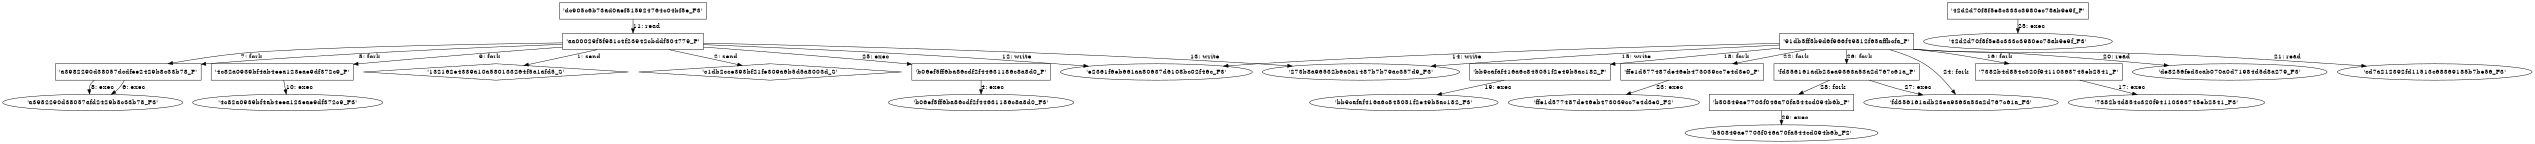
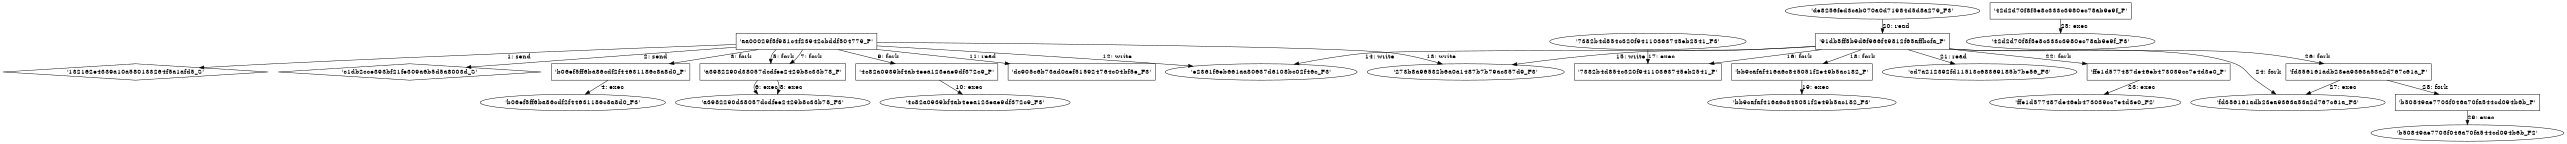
  digraph {
    engine=neato
    fixedsize=false
    fontsize=10
    nodesep=0.3
    rankdir=TB
    ranksep=0
    splines=true
    node [node_type=Process shape=ellipse]
    "'132162e4339a10a580133264f5a1afd5_S'" [node_type=Socket shape=diamond]
    "'aa00029f5f981c4f23942cbddf504779_P'" [shape=box]
    "'c1db2cce393bf21fe309a6b5d5a8003d_S'" [node_type=Socket shape=diamond]
    "'b06ef5ff6ba86cdf2f44631186c8a8d0_P'" [shape=box]
    "'a3982290d38057dcdfee2429b8c33b78_P'" [shape=box]
    "'4c82a0939bf4ab4eea123eae9df372c9_P'" [shape=box]
    "'dc905c6b73ad0aef515924764c04bf5e_F3'" [node_type=file shape=box]
    "'e2361f6eb661aa80637d6108bc02f46c_F3'" [node_type=file]
    "'273b8a96532b6a0a1487b7b79ac357d9_F3'" [node_type=file]
    "'b06ef5ff6ba86cdf2f44631186c8a8d0_F3'" [node_type=File]
-   "'a3982290d38057dcdfee2429b8c33b78_F3'" [node_type=File label="'a3982290d38057afd2429b8c33b78_F3'"]
+   "'a3982290d38057dcdfee2429b8c33b78_F3'" [node_type=File]
    "'4c82a0939bf4ab4eea123eae9df372c9_F3'" [node_type=File]
    "'91db5ff5b9d6f966f49812f65affbcfa_P'" [shape=box]
    "'7382b4d854c320f94110363745eb2541_P'" [shape=box]
    "'bb9cafaf416a6c845051f2e49b5ac182_P'" [shape=box]
    "'de8256fed3cab070a0d71984d5d8a279_F3'" [node_type=file]
    "'cd7a212392fd11513c68369185b7be56_F3'" [node_type=file]
    "'ffe1d577487de46eb473039cc7e4d3e0_P'" [shape=box]
    "'fd356161adb23ea9363a53a2d767c61a_P'" [shape=box]
    "'fd356161adb23ea9363a53a2d767c61a_F3'" [node_type=File]
    "'7382b4d854c320f94110363745eb2541_F3'" [node_type=File]
    "'bb9cafaf416a6c845051f2e49b5ac182_F3'" [node_type=File]
    "'ffe1d577487de46eb473039cc7e4d3e0_F2'" [node_type=File]
    "'42d2d70f8f5e8c333c3980ec78ab9e9f_P'" [shape=box]
    "'42d2d70f8f5e8c333c3980ec78ab9e9f_F3'" [node_type=File]
    "'b50849ae7703f046a70fa544cd094b6b_P'" [shape=box]
    "'b50849ae7703f046a70fa544cd094b6b_F2'" [node_type=File]
    "'aa00029f5f981c4f23942cbddf504779_P'" -> "'132162e4339a10a580133264f5a1afd5_S'" [label="1: send"]
    "'aa00029f5f981c4f23942cbddf504779_P'" -> "'c1db2cce393bf21fe309a6b5d5a8003d_S'" [label="2: send"]
-   "'aa00029f5f981c4f23942cbddf504779_P'" -> "'b06ef5ff6ba86cdf2f44631186c8a8d0_P'" [label="25: exec"]
+   "'aa00029f5f981c4f23942cbddf504779_P'" -> "'b06ef5ff6ba86cdf2f44631186c8a8d0_P'" [label="3: fork"]
    "'aa00029f5f981c4f23942cbddf504779_P'" -> "'a3982290d38057dcdfee2429b8c33b78_P'" [label="5: fork"]
    "'aa00029f5f981c4f23942cbddf504779_P'" -> "'a3982290d38057dcdfee2429b8c33b78_P'" [label="7: fork"]
    "'aa00029f5f981c4f23942cbddf504779_P'" -> "'4c82a0939bf4ab4eea123eae9df372c9_P'" [label="9: fork"]
-   "'dc905c6b73ad0aef515924764c04bf5e_F3'" -> "'aa00029f5f981c4f23942cbddf504779_P'" [label="11: read"]
+   "'aa00029f5f981c4f23942cbddf504779_P'" -> "'dc905c6b73ad0aef515924764c04bf5e_F3'" [label="11: read"]
    "'aa00029f5f981c4f23942cbddf504779_P'" -> "'e2361f6eb661aa80637d6108bc02f46c_F3'" [label="12: write"]
    "'aa00029f5f981c4f23942cbddf504779_P'" -> "'273b8a96532b6a0a1487b7b79ac357d9_F3'" [label="13: write"]
    "'b06ef5ff6ba86cdf2f44631186c8a8d0_P'" -> "'b06ef5ff6ba86cdf2f44631186c8a8d0_F3'" [label="4: exec"]
    "'a3982290d38057dcdfee2429b8c33b78_P'" -> "'a3982290d38057dcdfee2429b8c33b78_F3'" [label="6: exec"]
    "'a3982290d38057dcdfee2429b8c33b78_P'" -> "'a3982290d38057dcdfee2429b8c33b78_F3'" [label="8: exec"]
    "'4c82a0939bf4ab4eea123eae9df372c9_P'" -> "'4c82a0939bf4ab4eea123eae9df372c9_F3'" [label="10: exec"]
    "'91db5ff5b9d6f966f49812f65affbcfa_P'" -> "'e2361f6eb661aa80637d6108bc02f46c_F3'" [label="14: write"]
    "'91db5ff5b9d6f966f49812f65affbcfa_P'" -> "'273b8a96532b6a0a1487b7b79ac357d9_F3'" [label="15: write"]
    "'91db5ff5b9d6f966f49812f65affbcfa_P'" -> "'7382b4d854c320f94110363745eb2541_P'" [label="16: fork"]
    "'91db5ff5b9d6f966f49812f65affbcfa_P'" -> "'bb9cafaf416a6c845051f2e49b5ac182_P'" [label="18: fork"]
-   "'91db5ff5b9d6f966f49812f65affbcfa_P'" -> "'de8256fed3cab070a0d71984d5d8a279_F3'" [label="20: read"]
+   "'de8256fed3cab070a0d71984d5d8a279_F3'" -> "'91db5ff5b9d6f966f49812f65affbcfa_P'" [label="20: read"]
    "'91db5ff5b9d6f966f49812f65affbcfa_P'" -> "'cd7a212392fd11513c68369185b7be56_F3'" [label="21: read"]
    "'91db5ff5b9d6f966f49812f65affbcfa_P'" -> "'ffe1d577487de46eb473039cc7e4d3e0_P'" [label="22: fork"]
    "'91db5ff5b9d6f966f49812f65affbcfa_P'" -> "'fd356161adb23ea9363a53a2d767c61a_P'" [label="26: fork"]
    "'91db5ff5b9d6f966f49812f65affbcfa_P'" -> "'fd356161adb23ea9363a53a2d767c61a_F3'" [label="24: fork"]
-   "'7382b4d854c320f94110363745eb2541_P'" -> "'7382b4d854c320f94110363745eb2541_F3'" [label="17: exec"]
+   "'7382b4d854c320f94110363745eb2541_F3'" -> "'7382b4d854c320f94110363745eb2541_P'" [label="17: exec"]
    "'bb9cafaf416a6c845051f2e49b5ac182_P'" -> "'bb9cafaf416a6c845051f2e49b5ac182_F3'" [label="19: exec"]
    "'ffe1d577487de46eb473039cc7e4d3e0_P'" -> "'ffe1d577487de46eb473039cc7e4d3e0_F2'" [label="23: exec"]
    "'fd356161adb23ea9363a53a2d767c61a_P'" -> "'fd356161adb23ea9363a53a2d767c61a_F3'" [label="27: exec"]
    "'fd356161adb23ea9363a53a2d767c61a_P'" -> "'b50849ae7703f046a70fa544cd094b6b_P'" [label="28: fork"]
    "'42d2d70f8f5e8c333c3980ec78ab9e9f_P'" -> "'42d2d70f8f5e8c333c3980ec78ab9e9f_F3'" [label="25: exec"]
    "'b50849ae7703f046a70fa544cd094b6b_P'" -> "'b50849ae7703f046a70fa544cd094b6b_F2'" [label="29: exec"]
  }
